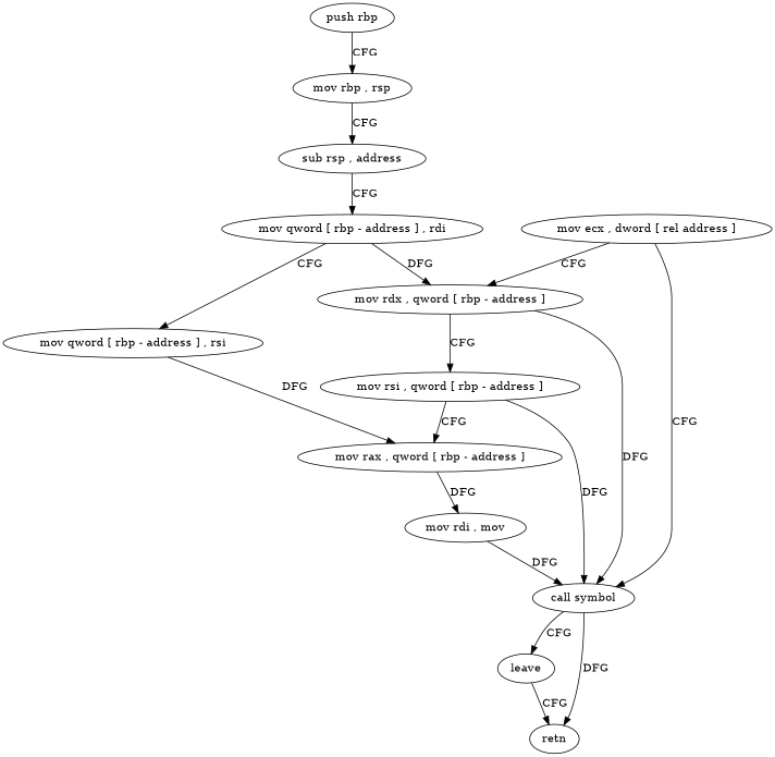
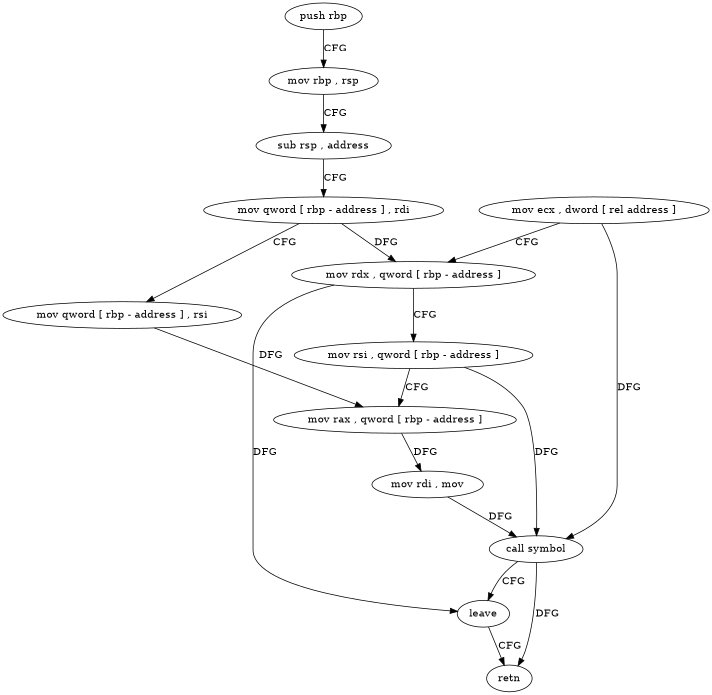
  digraph {
    n1 [label="push rbp"]
    n2 [label="mov rbp , rsp"]
    n3 [label="sub rsp , address"]
    n4 [label="mov qword [ rbp - address ] , rdi"]
    n5 [label="mov qword [ rbp - address ] , rsi"]
    n6 [label="mov rdx , qword [ rbp - address ]"]
    n7 [label="mov rax , qword [ rbp - address ]"]
    n8 [label="mov rsi , qword [ rbp - address ]"]
    n9 [label="call symbol"]
    n10 [label="mov rdi , mov"]
    n11 [label="mov ecx , dword [ rel address ]"]
    n12 [label=leave]
    n13 [label=retn]
    n1 -> n2 [label=CFG]
    n2 -> n3 [label=CFG]
    n3 -> n4 [label=CFG]
    n4 -> n5 [label=CFG]
    n4 -> n6 [label=DFG]
    n5 -> n7 [label=DFG]
    n6 -> n8 [label=CFG]
-   n6 -> n9 [label=DFG]
+   n6 -> n12 [label=DFG]
    n7 -> n10 [label=DFG]
    n8 -> n7 [label=CFG]
    n8 -> n9 [label=DFG]
    n9 -> n12 [label=CFG]
    n9 -> n13 [label=DFG]
    n10 -> n9 [label=DFG]
    n11 -> n6 [label=CFG]
-   n11 -> n9 [label=CFG]
+   n11 -> n9 [label=DFG]
    n12 -> n13 [label=CFG]
  }
